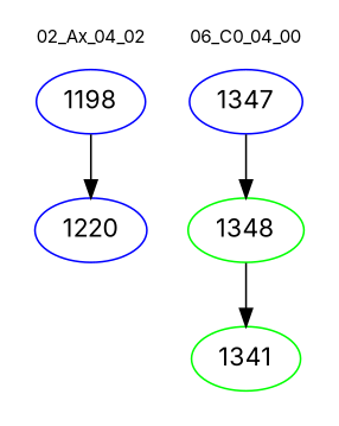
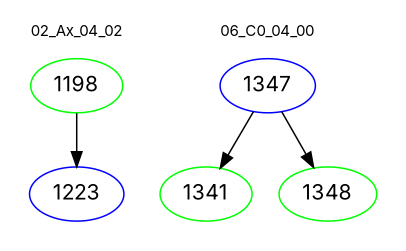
  digraph {
    fontname=Inter
    node [color=blue fontname=Inter]
    edge [color=black fontname=Inter]
-   n1 [label=1198]
-   n2 [label=1220]
+   n1 [color=green label=1198]
+   n2 [label=1223]
    n3 [label=1347]
    n4 [color=green label=1341]
    n5 [color=green label=1348]
    subgraph cluster_1 {
      color=white
      fontsize=10
      label="02_Ax_04_02"
      n1
      n2
    }
    subgraph cluster_2 {
      color=white
      fontsize=10
      label="06_C0_04_00"
      n3
      n4
      n5
    }
    n1 -> n2
-   n5 -> n4
+   n3 -> n4
    n3 -> n5
  }
